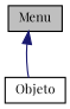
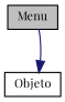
  digraph {
    fontname="Playfair Display"
    node [color=black fontname="Playfair Display" fontsize=10 shape=record style=filled]
    n1 [fillcolor=grey75 fontcolor=black height=0.2 label=Menu width=0.4]
    n2 [fillcolor=white height=0.2 label=Objeto width=0.4]
-   n1 -> n2 [color=midnightblue dir=back fontname="Playfair Display" fontsize=10 labelfontname=Helvetica labelfontsize=10 style=solid]
+   n2 -> n1 [color=midnightblue dir=back fontname="Playfair Display" fontsize=10 labelfontname=Helvetica labelfontsize=10 style=solid]
  }
